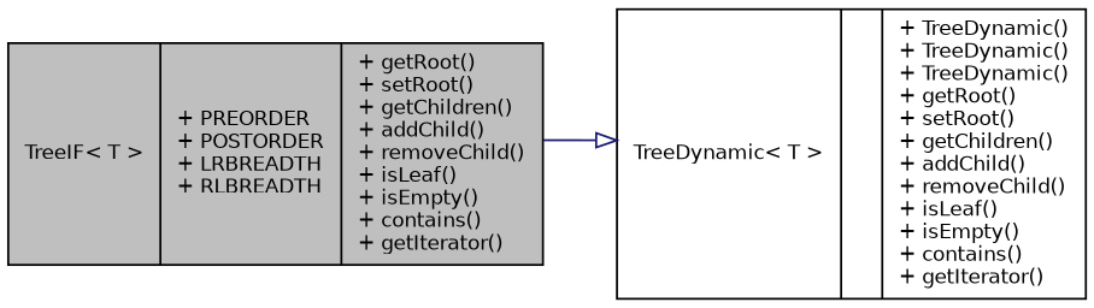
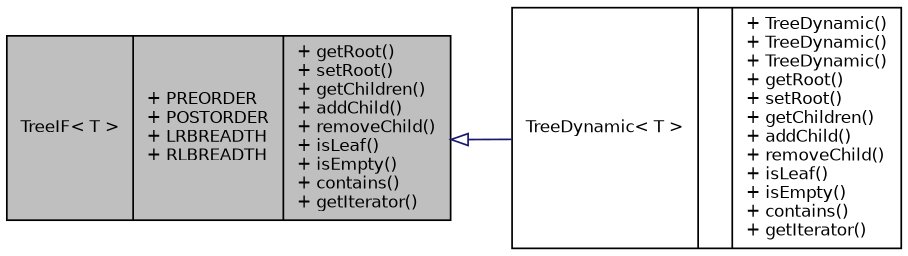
  digraph {
    rankdir=LR
    node [color=black fontname=Helvetica fontsize=10 shape=record style=filled]
    n1 [fillcolor=grey75 fontcolor=black height=0.2 label="{TreeIF\< T \>\n|+ PREORDER\l+ POSTORDER\l+ LRBREADTH\l+ RLBREADTH\l|+ getRoot()\l+ setRoot()\l+ getChildren()\l+ addChild()\l+ removeChild()\l+ isLeaf()\l+ isEmpty()\l+ contains()\l+ getIterator()\l}" width=0.4]
    n2 [fillcolor=white height=0.2 label="{TreeDynamic\< T \>\n||+ TreeDynamic()\l+ TreeDynamic()\l+ TreeDynamic()\l+ getRoot()\l+ setRoot()\l+ getChildren()\l+ addChild()\l+ removeChild()\l+ isLeaf()\l+ isEmpty()\l+ contains()\l+ getIterator()\l}" width=0.4]
-   n2 -> n1 [arrowtail=onormal color=midnightblue dir=back fontname=Helvetica fontsize=10 labelfontname=Helvetica labelfontsize=10 style=solid]
+   n1 -> n2 [arrowtail=onormal color=midnightblue dir=back fontname=Helvetica fontsize=10 labelfontname=Helvetica labelfontsize=10 style=solid]
  }
